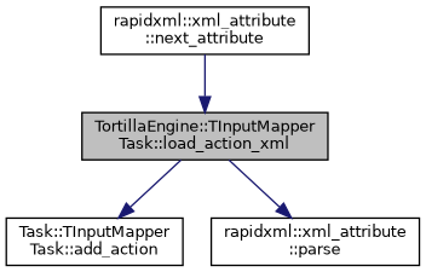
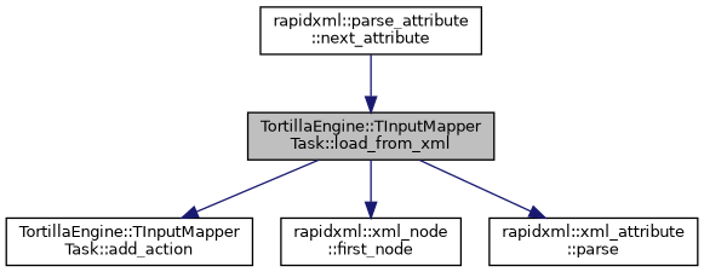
  digraph {
    rankdir=TB
    node [color=black fillcolor=white fontname=Helvetica fontsize=10 shape=record style=filled]
    edge [color=midnightblue fontname=Helvetica fontsize=10 labelfontname=Helvetica labelfontsize=10 style=solid]
-   n1 [fillcolor=grey75 fontcolor=black height=0.2 label="TortillaEngine::TInputMapper\lTask::load_action_xml" width=0.4]
-   n2 [height=0.2 label="Task::TInputMapper\lTask::add_action" width=0.4]
+   n1 [fillcolor=grey75 fontcolor=black height=0.2 label="TortillaEngine::TInputMapper\lTask::load_from_xml" width=0.4]
+   n2 [height=0.2 label="TortillaEngine::TInputMapper\lTask::add_action" width=0.4]
+   n3 [height=0.2 label="rapidxml::xml_node\l::first_node" width=0.4]
    n4 [height=0.2 label="rapidxml::xml_attribute\l::parse" width=0.4]
-   n5 [height=0.2 label="rapidxml::xml_attribute\l::next_attribute" width=0.4]
+   n5 [height=0.2 label="rapidxml::parse_attribute\l::next_attribute" width=0.4]
    n1 -> n2
+   n1 -> n3
    n1 -> n4
    n5 -> n1
  }
